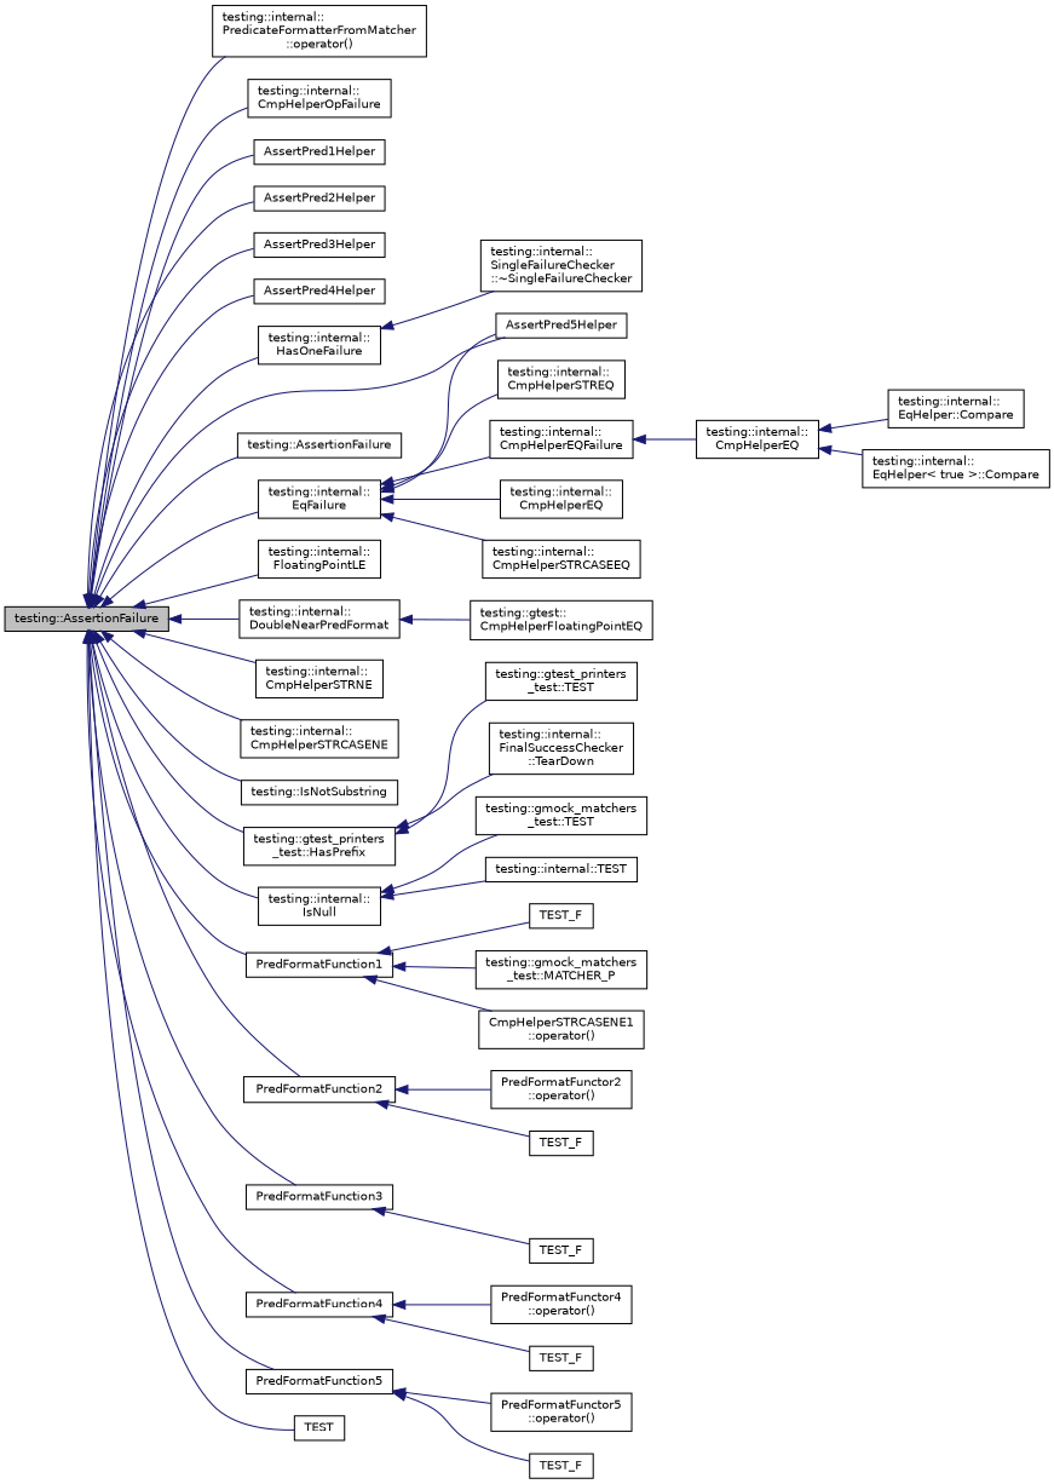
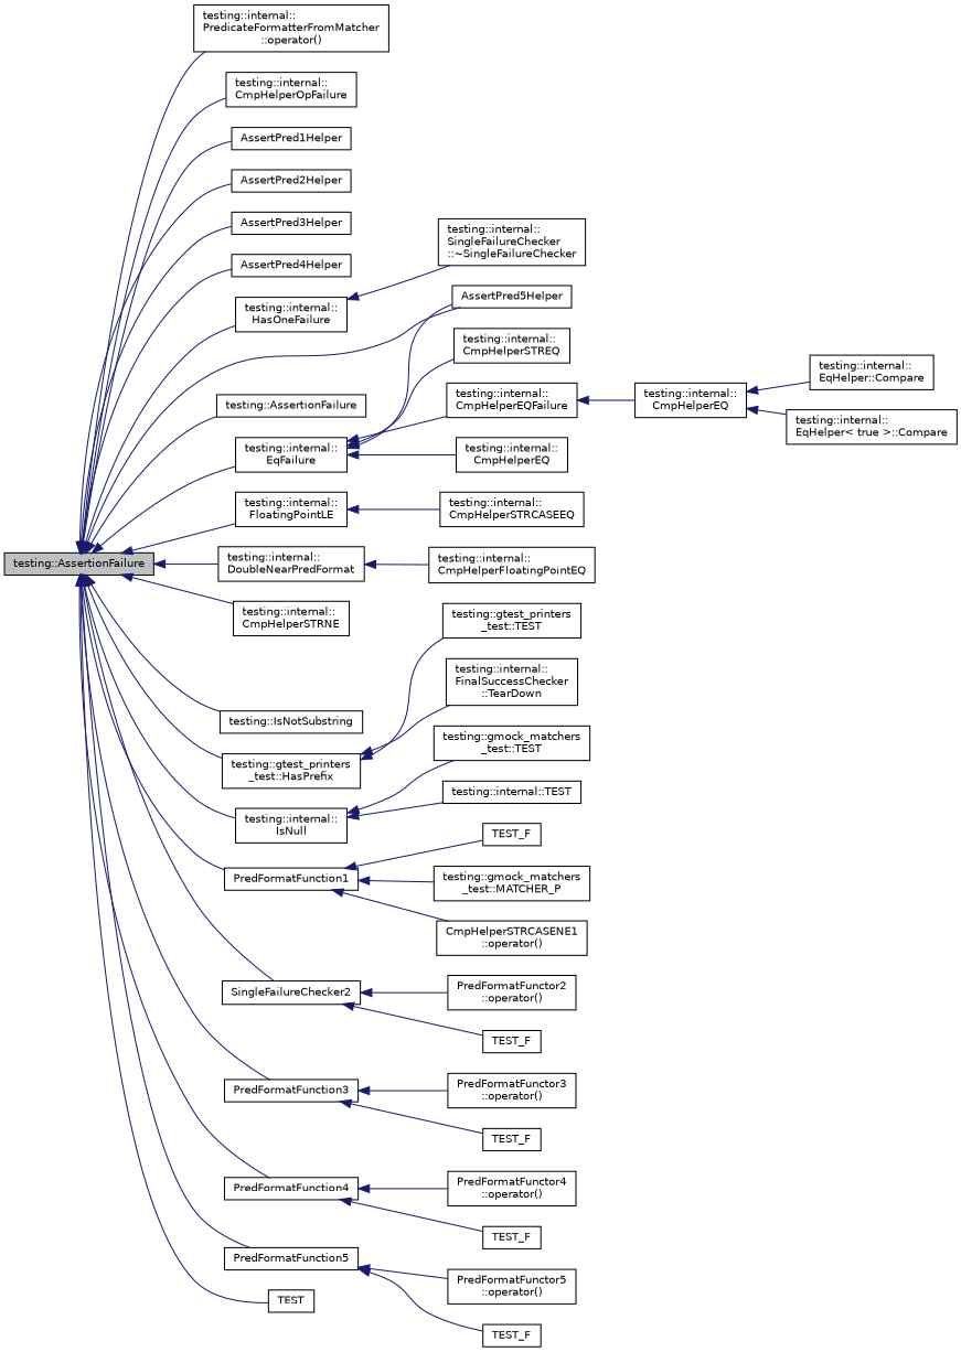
  digraph {
    rankdir=LR
    node [color=black fillcolor=white fontname=Helvetica fontsize=10 shape=record style=filled]
    edge [color=midnightblue dir=back fontname=Helvetica fontsize=10 labelfontname=Helvetica labelfontsize=10 style=solid]
    n1 [fillcolor=grey75 fontcolor=black height=0.2 label="testing::AssertionFailure" width=0.4]
    n2 [height=0.2 label="testing::internal::\lPredicateFormatterFromMatcher\l::operator()" width=0.4]
    n3 [height=0.2 label="testing::internal::\lCmpHelperOpFailure" width=0.4]
    n4 [height=0.2 label=AssertPred1Helper width=0.4]
    n5 [height=0.2 label=AssertPred2Helper width=0.4]
    n6 [height=0.2 label=AssertPred3Helper width=0.4]
    n7 [height=0.2 label=AssertPred4Helper width=0.4]
    n8 [height=0.2 label=AssertPred5Helper width=0.4]
    n9 [height=0.2 label="testing::internal::\lHasOneFailure" width=0.4]
    n10 [height=0.2 label="testing::AssertionFailure" width=0.4]
    n11 [height=0.2 label="testing::internal::\lEqFailure" width=0.4]
    n12 [height=0.2 label="testing::internal::\lDoubleNearPredFormat" width=0.4]
    n13 [height=0.2 label="testing::internal::\lFloatingPointLE" width=0.4]
    n14 [height=0.2 label="testing::internal::\lCmpHelperSTRNE" width=0.4]
-   n15 [height=0.2 label="testing::internal::\lCmpHelperSTRCASENE" width=0.4]
    n16 [height=0.2 label="testing::IsNotSubstring" width=0.4]
    n17 [height=0.2 label="testing::gtest_printers\l_test::HasPrefix" width=0.4]
    n18 [height=0.2 label="testing::internal::\lIsNull" width=0.4]
    n19 [height=0.2 label=PredFormatFunction1 width=0.4]
-   n20 [height=0.2 label=PredFormatFunction2 width=0.4]
+   n20 [height=0.2 label=SingleFailureChecker2 width=0.4]
    n21 [height=0.2 label=PredFormatFunction3 width=0.4]
    n22 [height=0.2 label=PredFormatFunction4 width=0.4]
    n23 [height=0.2 label=PredFormatFunction5 width=0.4]
    n24 [height=0.2 label=TEST width=0.4]
    n25 [height=0.2 label="testing::internal::\lSingleFailureChecker\l::~SingleFailureChecker" width=0.4]
    n26 [height=0.2 label="testing::internal::\lCmpHelperEQFailure" width=0.4]
    n27 [height=0.2 label="testing::internal::\lCmpHelperEQ" width=0.4]
    n28 [height=0.2 label="testing::internal::\lCmpHelperSTREQ" width=0.4]
    n29 [height=0.2 label="testing::internal::\lCmpHelperSTRCASEEQ" width=0.4]
-   n30 [height=0.2 label="testing::gtest::\lCmpHelperFloatingPointEQ" width=0.4]
+   n30 [height=0.2 label="testing::internal::\lCmpHelperFloatingPointEQ" width=0.4]
    n31 [height=0.2 label="testing::gtest_printers\l_test::TEST" width=0.4]
    n32 [height=0.2 label="testing::internal::\lFinalSuccessChecker\l::TearDown" width=0.4]
    n33 [height=0.2 label="testing::gmock_matchers\l_test::TEST" width=0.4]
    n34 [height=0.2 label="testing::internal::TEST" width=0.4]
    n35 [height=0.2 label="testing::gmock_matchers\l_test::MATCHER_P" width=0.4]
    n36 [height=0.2 label="CmpHelperSTRCASENE1\l::operator()" width=0.4]
    n37 [height=0.2 label=TEST_F width=0.4]
    n38 [height=0.2 label="PredFormatFunctor2\l::operator()" width=0.4]
    n39 [height=0.2 label=TEST_F width=0.4]
+   n40 [height=0.2 label="PredFormatFunctor3\l::operator()" width=0.4]
    n41 [height=0.2 label=TEST_F width=0.4]
    n42 [height=0.2 label="PredFormatFunctor4\l::operator()" width=0.4]
    n43 [height=0.2 label=TEST_F width=0.4]
    n44 [height=0.2 label="PredFormatFunctor5\l::operator()" width=0.4]
    n45 [height=0.2 label=TEST_F width=0.4]
    n46 [height=0.2 label="testing::internal::\lCmpHelperEQ" width=0.4]
    n47 [height=0.2 label="testing::internal::\lEqHelper::Compare" width=0.4]
    n48 [height=0.2 label="testing::internal::\lEqHelper\< true \>::Compare" width=0.4]
    n1 -> n2
    n1 -> n3
    n1 -> n4
    n1 -> n5
    n1 -> n6
    n1 -> n7
    n1 -> n8
    n1 -> n9
    n1 -> n10
    n1 -> n11
    n1 -> n12
    n1 -> n13
    n1 -> n14
-   n1 -> n15
    n1 -> n16
    n1 -> n17
    n1 -> n18
    n1 -> n19
    n1 -> n20
    n1 -> n21
    n1 -> n22
    n1 -> n23
    n1 -> n24
    n9 -> n25
    n11 -> n8
    n11 -> n26
    n11 -> n27
    n11 -> n28
-   n11 -> n29
+   n13 -> n29
    n12 -> n30
    n17 -> n31
    n17 -> n32
    n18 -> n33
    n18 -> n34
    n19 -> n35
    n19 -> n36
    n19 -> n37
    n20 -> n38
    n20 -> n39
+   n21 -> n40
    n21 -> n41
    n22 -> n42
    n22 -> n43
    n23 -> n44
    n23 -> n45
    n26 -> n46
    n46 -> n47
    n46 -> n48
  }
